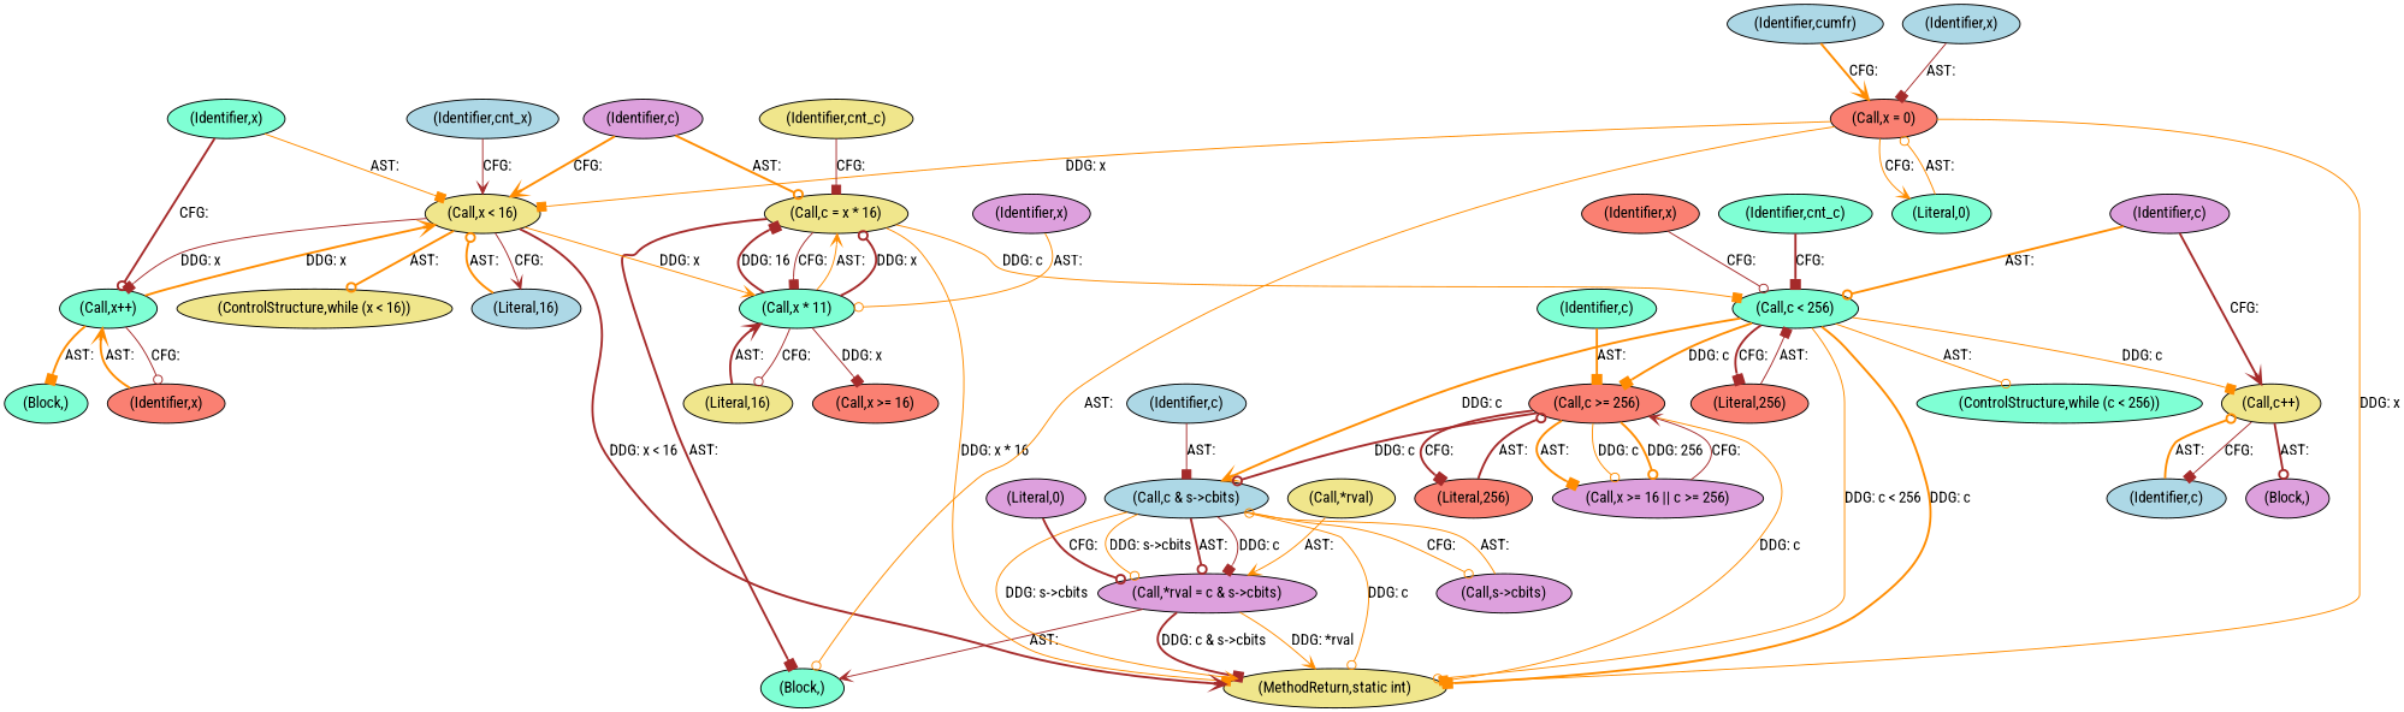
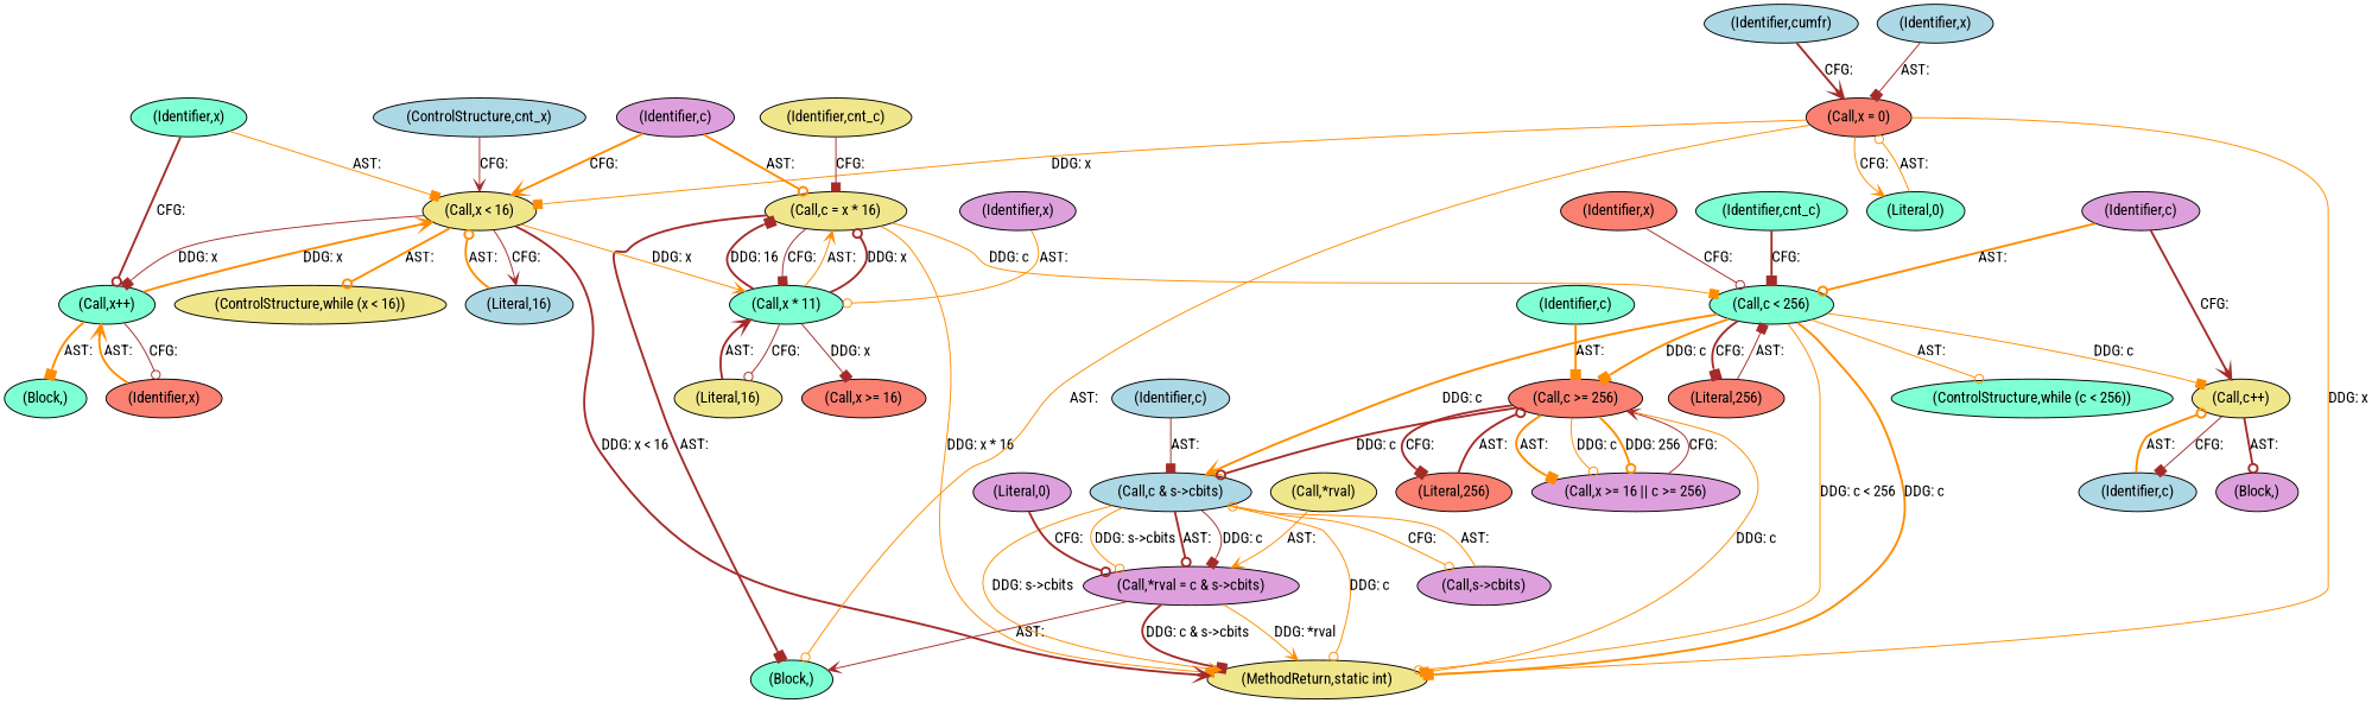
  digraph {
    fontname="Roboto Condensed"
    node [fillcolor=aquamarine fontname="Roboto Condensed" style=filled]
    edge [arrowhead=box color=darkorange fontname="Roboto Condensed" style=solid]
    n1 [fillcolor=plum label="(Call,*rval = c & s->cbits)"]
    n2 [fillcolor=khaki label="(MethodReturn,static int)"]
    n3 [label="(Block,)"]
    n4 [fillcolor=lightblue label="(Call,c & s->cbits)"]
    n5 [fillcolor=plum label="(Call,s->cbits)"]
    n6 [label="(Call,c < 256)"]
    n7 [fillcolor=khaki label="(Call,c++)"]
    n8 [fillcolor=salmon label="(Call,c >= 256)"]
    n9 [fillcolor=salmon label="(Literal,256)"]
    n10 [label="(ControlStructure,while (c < 256))"]
    n11 [fillcolor=lightblue label="(Identifier,c)"]
    n12 [fillcolor=plum label="(Block,)"]
    n13 [fillcolor=salmon label="(Literal,256)"]
    n14 [fillcolor=plum label="(Call,x >= 16 || c >= 256)"]
    n15 [fillcolor=khaki label="(Call,c = x * 16)"]
    n16 [label="(Call,x * 11)"]
    n17 [fillcolor=salmon label="(Call,x >= 16)"]
    n18 [fillcolor=khaki label="(Literal,16)"]
    n19 [fillcolor=khaki label="(Call,x < 16)"]
    n20 [label="(Call,x++)"]
    n21 [fillcolor=khaki label="(ControlStructure,while (x < 16))"]
    n22 [fillcolor=lightblue label="(Literal,16)"]
    n23 [fillcolor=salmon label="(Identifier,x)"]
    n24 [label="(Block,)"]
    n25 [fillcolor=salmon label="(Call,x = 0)"]
    n26 [label="(Literal,0)"]
    n27 [fillcolor=lightblue label="(Identifier,cumfr)"]
    n28 [label="(Identifier,c)"]
    n29 [fillcolor=plum label="(Identifier,x)"]
    n30 [label="(Identifier,cnt_c)"]
    n31 [fillcolor=plum label="(Identifier,c)"]
    n32 [fillcolor=plum label="(Identifier,c)"]
-   n33 [fillcolor=lightblue label="(Identifier,cnt_x)"]
+   n33 [fillcolor=lightblue label="(ControlStructure,cnt_x)"]
    n34 [fillcolor=khaki label="(Identifier,cnt_c)"]
    n35 [fillcolor=lightblue label="(Identifier,x)"]
    n36 [fillcolor=salmon label="(Identifier,x)"]
    n37 [fillcolor=plum label="(Literal,0)"]
    n38 [label="(Identifier,x)"]
    n39 [fillcolor=khaki label="(Call,*rval)"]
    n40 [fillcolor=lightblue label="(Identifier,c)"]
    n1 -> n2 [arrowhead=vee label="DDG: *rval"]
    n1 -> n2 [color=brown label="DDG: c & s->cbits" style=bold]
    n1 -> n3 [arrowhead=vee color=brown label="AST: "]
    n4 -> n1 [arrowhead=odot color=brown label="AST: " style=bold]
    n4 -> n1 [color=brown label="DDG: c"]
    n4 -> n1 [arrowhead=odot label="DDG: s->cbits"]
    n4 -> n2 [arrowhead=odot label="DDG: c"]
    n4 -> n2 [arrowhead=vee label="DDG: s->cbits"]
    n4 -> n5 [arrowhead=odot label="CFG: "]
    n5 -> n4 [arrowhead=odot label="AST: "]
    n6 -> n2 [arrowhead=odot label="DDG: c < 256"]
    n6 -> n2 [label="DDG: c" style=bold]
    n6 -> n4 [arrowhead=vee label="DDG: c" style=bold]
    n6 -> n7 [label="DDG: c"]
    n6 -> n8 [label="DDG: c" style=bold]
    n6 -> n9 [color=brown label="CFG: " style=bold]
    n6 -> n10 [arrowhead=odot label="AST: "]
    n7 -> n11 [color=brown label="CFG: "]
    n7 -> n12 [arrowhead=odot color=brown label="AST: " style=bold]
    n8 -> n2 [label="DDG: c"]
    n8 -> n4 [arrowhead=odot color=brown label="DDG: c" style=bold]
    n8 -> n13 [color=brown label="CFG: " style=bold]
    n8 -> n14 [label="AST: " style=bold]
    n8 -> n14 [arrowhead=odot label="DDG: c"]
    n8 -> n14 [arrowhead=odot label="DDG: 256" style=bold]
    n9 -> n6 [color=brown label="AST: "]
    n11 -> n7 [arrowhead=odot label="AST: " style=bold]
    n13 -> n8 [arrowhead=odot color=brown label="AST: " style=bold]
    n14 -> n8 [arrowhead=vee color=brown label="CFG: "]
    n15 -> n2 [label="DDG: x * 16"]
    n15 -> n3 [color=brown label="AST: " style=bold]
    n15 -> n6 [label="DDG: c"]
    n15 -> n16 [color=brown label="CFG: "]
    n16 -> n15 [arrowhead=vee label="AST: "]
    n16 -> n15 [arrowhead=odot color=brown label="DDG: x" style=bold]
    n16 -> n15 [color=brown label="DDG: 16" style=bold]
    n16 -> n17 [color=brown label="DDG: x"]
    n16 -> n18 [arrowhead=odot color=brown label="CFG: "]
    n18 -> n16 [arrowhead=vee color=brown label="AST: " style=bold]
    n19 -> n2 [arrowhead=vee color=brown label="DDG: x < 16" style=bold]
    n19 -> n16 [arrowhead=vee label="DDG: x"]
    n19 -> n20 [color=brown label="DDG: x"]
    n19 -> n21 [arrowhead=odot label="AST: " style=bold]
    n19 -> n22 [arrowhead=vee color=brown label="CFG: "]
    n20 -> n19 [arrowhead=vee label="DDG: x" style=bold]
    n20 -> n23 [arrowhead=odot color=brown label="CFG: "]
    n20 -> n24 [label="AST: " style=bold]
    n22 -> n19 [arrowhead=odot label="AST: " style=bold]
    n23 -> n20 [arrowhead=vee label="AST: " style=bold]
    n25 -> n2 [label="DDG: x"]
    n25 -> n3 [arrowhead=odot label="AST: "]
    n25 -> n19 [label="DDG: x"]
    n25 -> n26 [arrowhead=vee label="CFG: "]
    n26 -> n25 [arrowhead=odot label="AST: "]
-   n27 -> n25 [arrowhead=vee label="CFG: " style=bold]
+   n27 -> n25 [arrowhead=vee color=brown label="CFG: " style=bold]
    n28 -> n8 [label="AST: " style=bold]
    n29 -> n16 [arrowhead=odot label="AST: "]
    n30 -> n6 [color=brown label="CFG: " style=bold]
    n31 -> n15 [arrowhead=odot label="AST: " style=bold]
    n31 -> n19 [arrowhead=vee label="CFG: " style=bold]
    n32 -> n6 [arrowhead=odot label="AST: " style=bold]
    n32 -> n7 [arrowhead=vee color=brown label="CFG: " style=bold]
    n33 -> n19 [arrowhead=vee color=brown label="CFG: "]
    n34 -> n15 [color=brown label="CFG: "]
    n35 -> n25 [color=brown label="AST: "]
    n36 -> n6 [arrowhead=odot color=brown label="CFG: "]
    n37 -> n1 [arrowhead=odot color=brown label="CFG: " style=bold]
    n38 -> n19 [label="AST: "]
    n38 -> n20 [arrowhead=odot color=brown label="CFG: " style=bold]
    n39 -> n1 [arrowhead=vee label="AST: "]
    n40 -> n4 [color=brown label="AST: "]
  }
